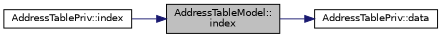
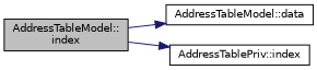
  digraph {
    rankdir=LR
    node [color=black fillcolor=white fontname=Helvetica fontsize=10 shape=record style=filled]
    edge [color=midnightblue fontname=Helvetica fontsize=10 labelfontname=Helvetica labelfontsize=10 style=solid]
    n1 [fillcolor=grey75 fontcolor=black height=0.2 label="AddressTableModel::\lindex" width=0.4]
-   n2 [height=0.2 label="AddressTablePriv::data" width=0.4]
+   n2 [height=0.2 label="AddressTableModel::data" width=0.4]
    n3 [height=0.2 label="AddressTablePriv::index" width=0.4]
    n1 -> n2
-   n3 -> n1
+   n1 -> n3
  }
